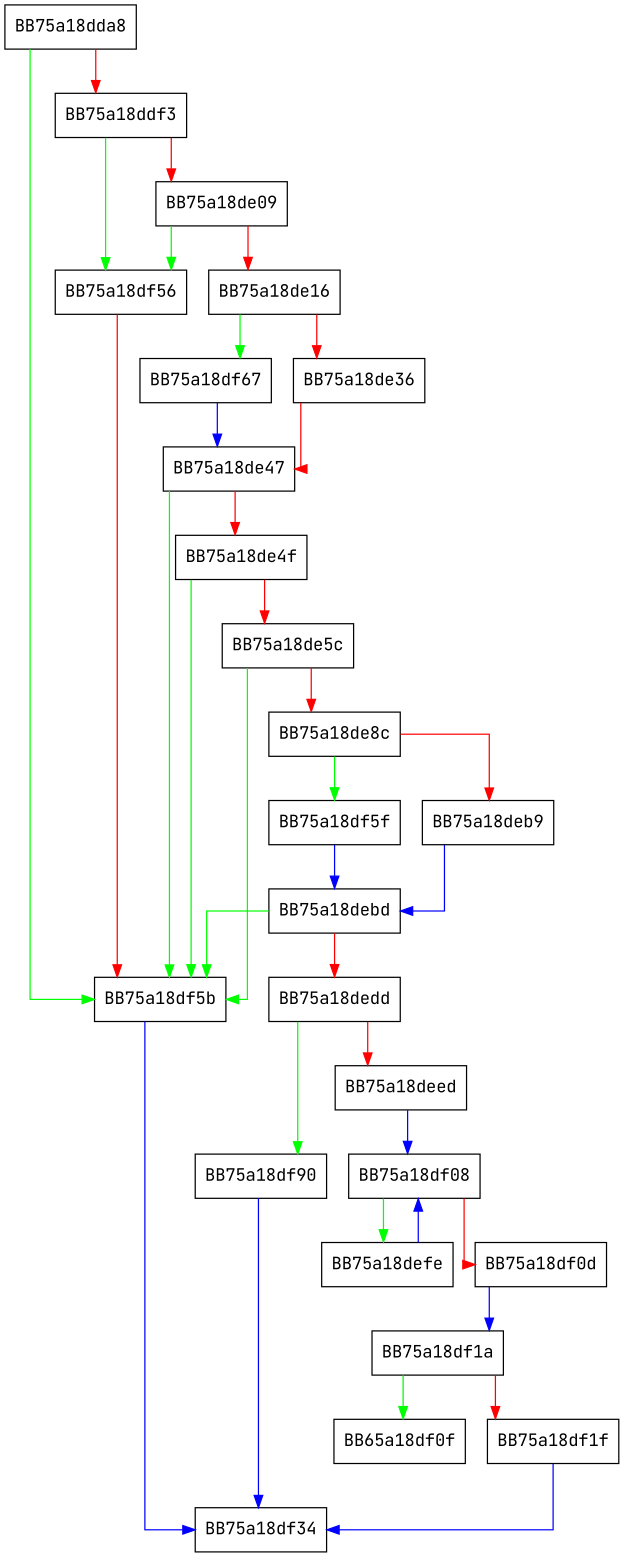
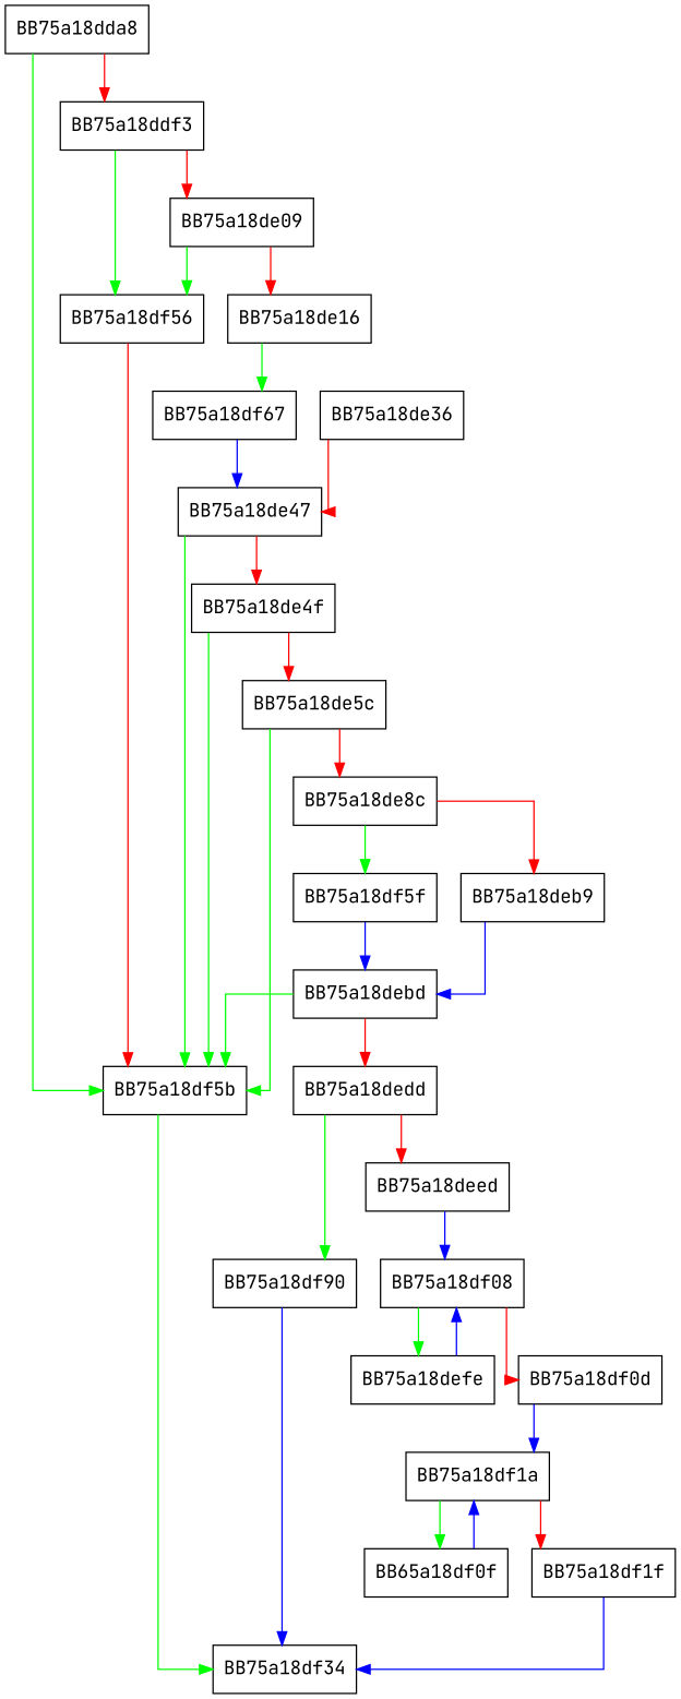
  digraph {
    fontname="JetBrains Mono"
    splines=ortho
    node [fontname="JetBrains Mono" shape=box]
    edge [color=red fontname="JetBrains Mono"]
    BB75a18dda8
    BB75a18df5b
    BB75a18ddf3
    BB75a18df34
    BB75a18df56
    BB75a18de09
    BB75a18de16
    BB75a18df67
    BB75a18de36
    BB75a18de47
    BB75a18de4f
    BB75a18de5c
    BB75a18de8c
    BB75a18df5f
    BB75a18deb9
    BB75a18debd
    BB75a18dedd
    n18 [label=BB75a18df90]
    BB75a18deed
    BB75a18df08
    BB75a18defe
    BB75a18df0d
    BB75a18df1a
    n24 [label=BB65a18df0f]
    BB75a18df1f
    BB75a18dda8 -> BB75a18df5b [color=green]
    BB75a18dda8 -> BB75a18ddf3
-   BB75a18df5b -> BB75a18df34 [color=blue]
+   BB75a18df5b -> BB75a18df34 [color=green]
    BB75a18ddf3 -> BB75a18df56 [color=green]
    BB75a18ddf3 -> BB75a18de09
    BB75a18df56 -> BB75a18df5b
    BB75a18de09 -> BB75a18df56 [color=green]
    BB75a18de09 -> BB75a18de16
    BB75a18de16 -> BB75a18df67 [color=green]
-   BB75a18de16 -> BB75a18de36
    BB75a18df67 -> BB75a18de47 [color=blue]
    BB75a18de36 -> BB75a18de47
    BB75a18de47 -> BB75a18df5b [color=green]
    BB75a18de47 -> BB75a18de4f
    BB75a18de4f -> BB75a18df5b [color=green]
    BB75a18de4f -> BB75a18de5c
    BB75a18de5c -> BB75a18df5b [color=green]
    BB75a18de5c -> BB75a18de8c
    BB75a18de8c -> BB75a18df5f [color=green]
    BB75a18de8c -> BB75a18deb9
    BB75a18df5f -> BB75a18debd [color=blue]
    BB75a18deb9 -> BB75a18debd [color=blue]
    BB75a18debd -> BB75a18df5b [color=green]
    BB75a18debd -> BB75a18dedd
    BB75a18dedd -> n18 [color=green]
    BB75a18dedd -> BB75a18deed
    n18 -> BB75a18df34 [color=blue]
    BB75a18deed -> BB75a18df08 [color=blue]
    BB75a18df08 -> BB75a18defe [color=green]
    BB75a18df08 -> BB75a18df0d
    BB75a18defe -> BB75a18df08 [color=blue]
    BB75a18df0d -> BB75a18df1a [color=blue]
    BB75a18df1a -> n24 [color=green]
    BB75a18df1a -> BB75a18df1f
+   n24 -> BB75a18df1a [color=blue]
    BB75a18df1f -> BB75a18df34 [color=blue]
  }
